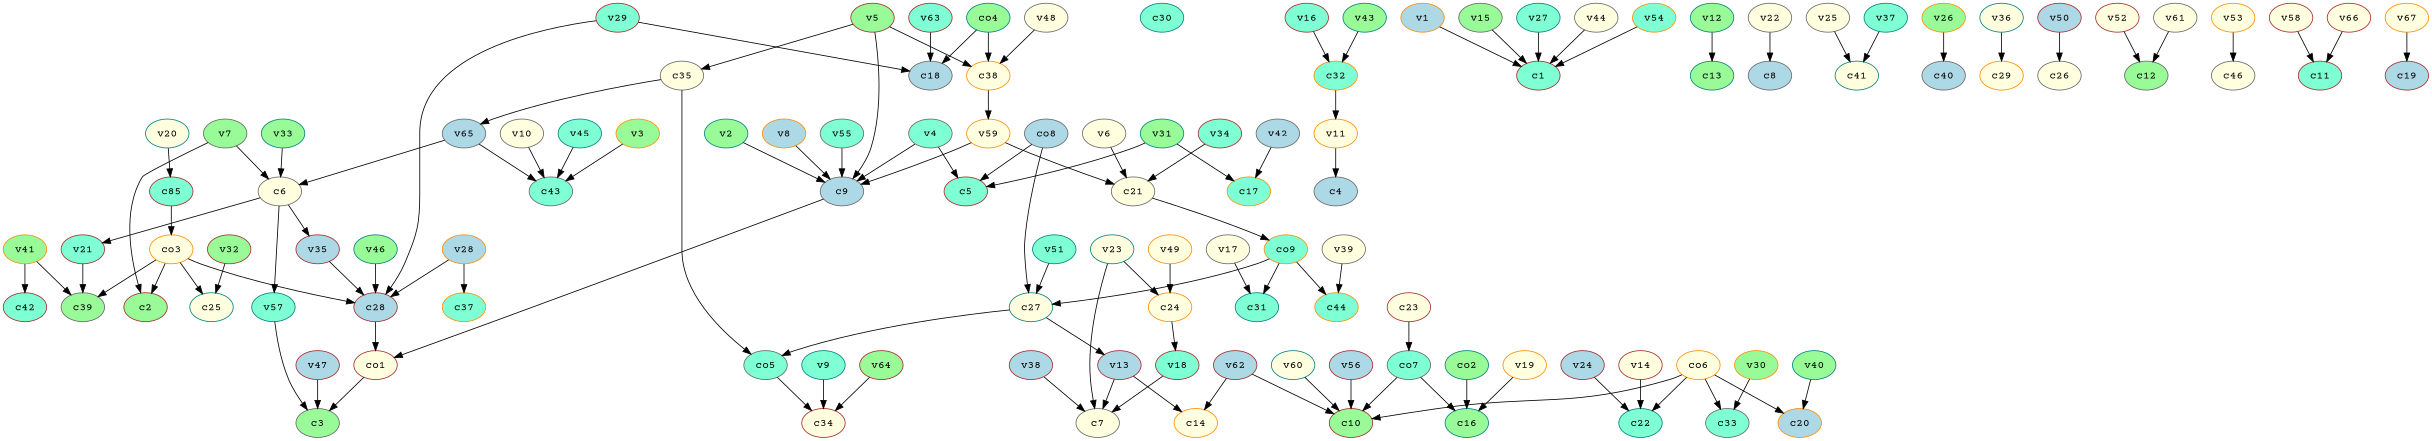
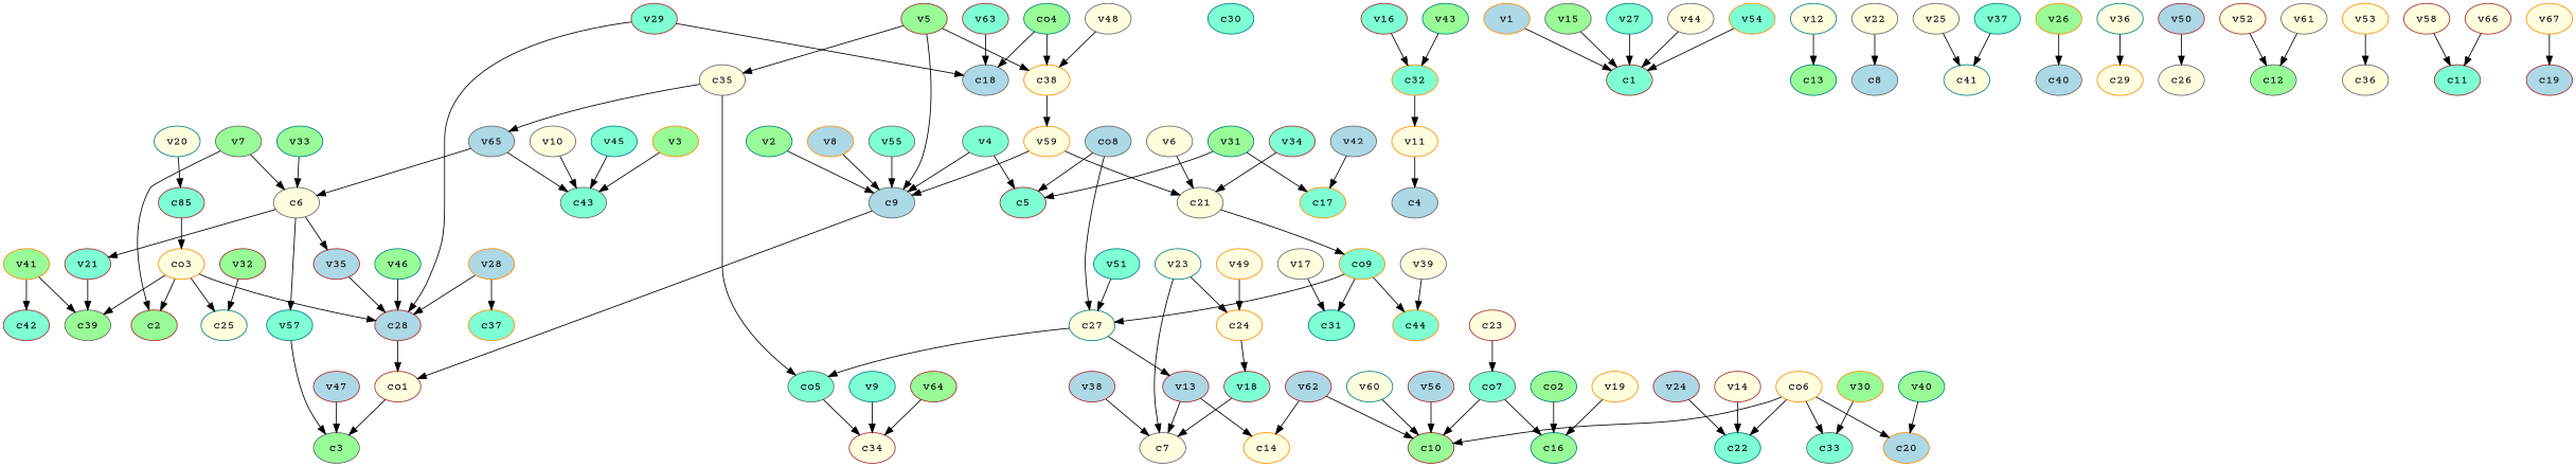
  strict digraph {
    fontname="Courier Prime"
    node [color=gray40 fillcolor=lightyellow fontname="Courier Prime" style=filled]
    edge [fontname="Courier Prime" weight=1]
    v21 [color=brown fillcolor=aquamarine]
    c6
    v35 [color=brown fillcolor=lightblue]
    v57 [color=teal fillcolor=aquamarine]
    c39 [fillcolor=palegreen]
    c28 [color=brown fillcolor=lightblue]
    c3 [fillcolor=palegreen]
    c9 [fillcolor=lightblue]
    co1 [color=brown]
    n10 [color=brown fillcolor=aquamarine label=c85]
    co3 [color=darkorange]
    c2 [color=brown fillcolor=palegreen]
    c25 [color=teal]
    co9 [color=darkorange fillcolor=aquamarine]
    c21
    c27 [color=teal]
    c31 [color=teal fillcolor=aquamarine]
    c44 [color=darkorange fillcolor=aquamarine]
    c23 [color=brown]
    co7 [fillcolor=aquamarine]
    c16 [color=teal fillcolor=palegreen]
    c10 [color=brown fillcolor=palegreen]
    c24 [color=darkorange]
    v18 [color=brown fillcolor=aquamarine]
    c7
    v13 [color=brown fillcolor=lightblue]
    co5 [fillcolor=aquamarine]
    c14 [color=darkorange]
    c34 [color=brown]
    c30 [color=teal fillcolor=aquamarine]
    c32 [color=darkorange fillcolor=aquamarine]
    v11 [color=darkorange]
    c4 [fillcolor=lightblue]
    c35
    v65 [fillcolor=lightblue]
    c43 [fillcolor=aquamarine]
    c38 [color=darkorange]
    v59 [color=darkorange]
    v1 [color=darkorange fillcolor=lightblue]
    c1 [color=brown fillcolor=aquamarine]
    v2 [color=teal fillcolor=palegreen]
    v3 [color=darkorange fillcolor=palegreen]
    v4 [fillcolor=aquamarine]
    c5 [color=brown fillcolor=aquamarine]
    v5 [color=brown fillcolor=palegreen]
    v6
    v7 [fillcolor=palegreen]
    v8 [color=darkorange fillcolor=lightblue]
    v9 [color=teal fillcolor=aquamarine]
    v10
-   v12 [color=teal fillcolor=palegreen]
+   v12 [color=teal]
    c13 [color=teal fillcolor=palegreen]
    v14 [color=brown]
    c22 [color=teal fillcolor=aquamarine]
    v15 [fillcolor=palegreen]
    v16 [color=brown fillcolor=aquamarine]
    v17
    v19 [color=darkorange]
    v20 [color=teal]
    c8 [fillcolor=lightblue]
    v22
    v23 [color=teal]
    v24 [color=brown fillcolor=lightblue]
    c41 [color=teal]
    v25
    v26 [color=darkorange fillcolor=palegreen]
    c40 [fillcolor=lightblue]
    v27 [color=teal fillcolor=aquamarine]
    v28 [color=darkorange fillcolor=lightblue]
    c37 [color=darkorange fillcolor=aquamarine]
    v29 [color=brown fillcolor=aquamarine]
    c18 [fillcolor=lightblue]
    v30 [color=darkorange fillcolor=palegreen]
    c33 [fillcolor=aquamarine]
    v31 [color=teal fillcolor=palegreen]
    c17 [color=darkorange fillcolor=aquamarine]
    v32 [color=brown fillcolor=palegreen]
    v33 [color=teal fillcolor=palegreen]
    v34 [color=brown fillcolor=aquamarine]
    v36 [color=teal]
    c29 [color=darkorange]
    v37 [color=teal fillcolor=aquamarine]
    v38 [color=brown fillcolor=lightblue]
    v39
    v40 [color=teal fillcolor=palegreen]
    c20 [color=darkorange fillcolor=lightblue]
    v41 [color=darkorange fillcolor=palegreen]
    c42 [color=brown fillcolor=aquamarine]
    v42 [fillcolor=lightblue]
    v43 [color=teal fillcolor=palegreen]
    v44
    v45 [color=teal fillcolor=aquamarine]
    v46 [color=teal fillcolor=palegreen]
    v47 [color=brown fillcolor=lightblue]
    v48
    v49 [color=darkorange]
    v50 [color=brown fillcolor=lightblue]
    c26
    v51 [color=teal fillcolor=aquamarine]
    v52 [color=brown]
    c12 [fillcolor=palegreen]
    v53 [color=darkorange]
-   c36 [label=c46]
+   c36
    v54 [color=darkorange fillcolor=aquamarine]
    v55 [fillcolor=aquamarine]
    v56 [color=brown fillcolor=lightblue]
    v58 [color=brown]
    c11 [color=brown fillcolor=aquamarine]
    v60 [color=teal]
    v61
    v62 [color=brown fillcolor=lightblue]
    v63 [color=brown fillcolor=aquamarine]
    v64 [color=brown fillcolor=palegreen]
    v66 [color=brown]
    v67 [color=darkorange]
    c19 [color=brown fillcolor=lightblue]
    co2 [color=teal fillcolor=palegreen]
    co4 [color=teal fillcolor=palegreen]
    co6 [color=darkorange]
    co8 [fillcolor=lightblue]
    v21 -> c39
    c6 -> v21
    c6 -> v35
    c6 -> v57
    v35 -> c28
    v57 -> c3
    c28 -> co1
    c9 -> co1
    co1 -> c3
    n10 -> co3
    co3 -> c39
    co3 -> c28
    co3 -> c2
    co3 -> c25
    co9 -> c27
    co9 -> c31
    co9 -> c44
    c21 -> co9
    c27 -> v13
    c27 -> co5
    c23 -> co7
    co7 -> c16
    co7 -> c10
    c24 -> v18
    v18 -> c7
    v13 -> c7
    v13 -> c14
    co5 -> c34
    c32 -> v11
    v11 -> c4
    c35 -> co5
    c35 -> v65
    v65 -> c6
    v65 -> c43
    c38 -> v59
    v59 -> c9
    v59 -> c21
    v1 -> c1
    v2 -> c9
    v3 -> c43
    v4 -> c9
    v4 -> c5
    v5 -> c9
    v5 -> c35
    v5 -> c38
    v6 -> c21
    v7 -> c6
    v7 -> c2
    v8 -> c9
    v9 -> c34
    v10 -> c43
    v12 -> c13
    v14 -> c22
    v15 -> c1
    v16 -> c32
    v17 -> c31
    v19 -> c16
    v20 -> n10
    v22 -> c8
    v23 -> c24
    v23 -> c7
    v24 -> c22
    v25 -> c41
    v26 -> c40
    v27 -> c1
    v28 -> c28
    v28 -> c37
    v29 -> c28
    v29 -> c18
    v30 -> c33
    v31 -> c5
    v31 -> c17
    v32 -> c25
    v33 -> c6
    v34 -> c21
    v36 -> c29
    v37 -> c41
    v38 -> c7
    v39 -> c44
    v40 -> c20
    v41 -> c39
    v41 -> c42
    v42 -> c17
    v43 -> c32
    v44 -> c1
    v45 -> c43
    v46 -> c28
    v47 -> c3
    v48 -> c38
    v49 -> c24
    v50 -> c26
    v51 -> c27
    v52 -> c12
    v53 -> c36
    v54 -> c1
    v55 -> c9
    v56 -> c10
    v58 -> c11
    v60 -> c10
    v61 -> c12
    v62 -> c10
    v62 -> c14
    v63 -> c18
    v64 -> c34
    v66 -> c11
    v67 -> c19
    co2 -> c16
    co4 -> c38
    co4 -> c18
    co6 -> c10
    co6 -> c22
    co6 -> c33
    co6 -> c20
    co8 -> c27
    co8 -> c5
  }
